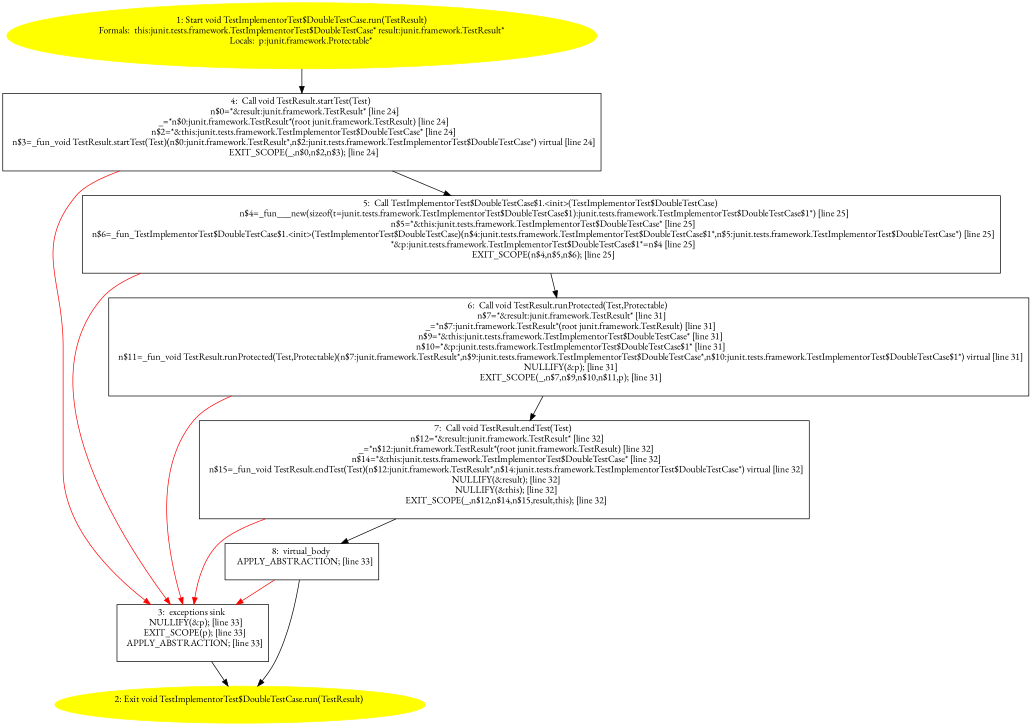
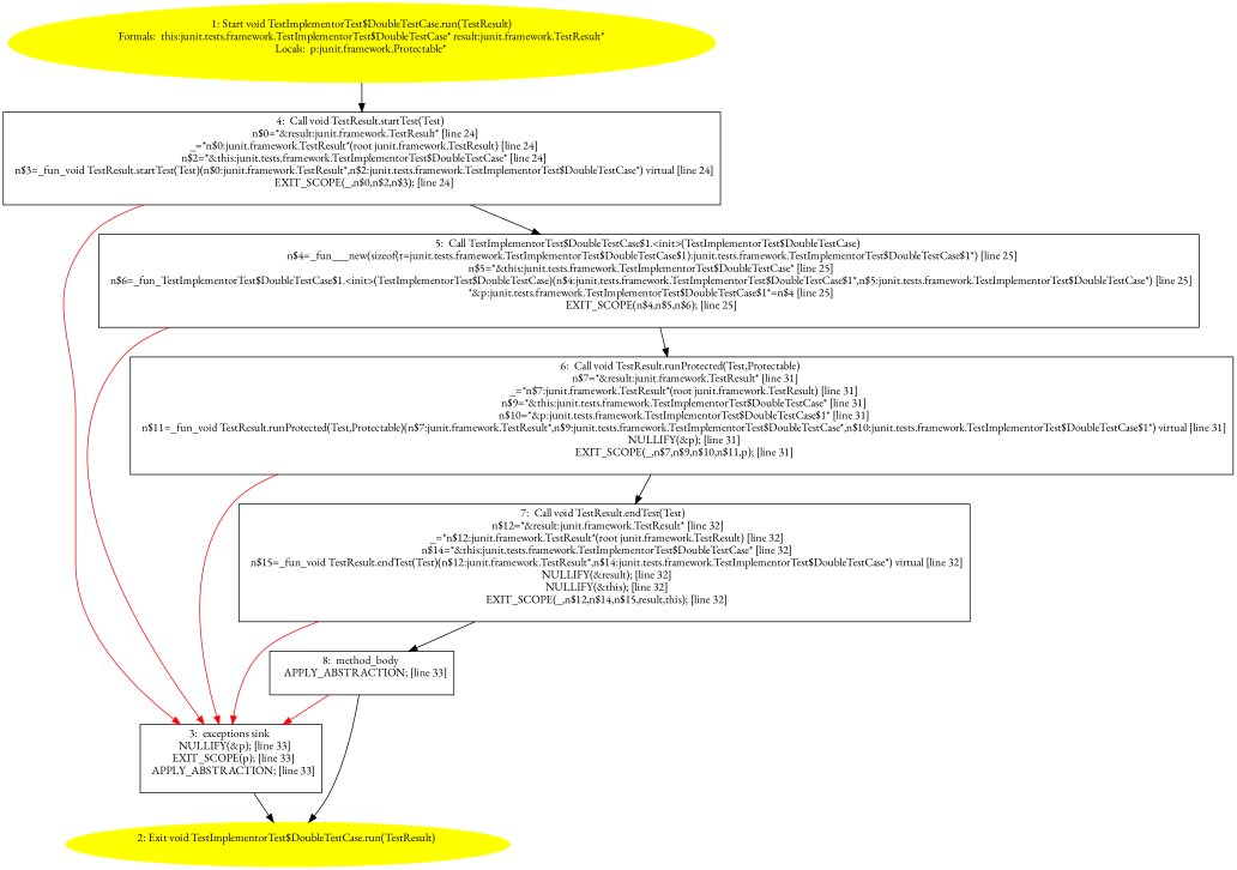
  digraph {
    fontname="EB Garamond"
    node [fontname="EB Garamond" shape=box]
    edge [fontname="EB Garamond"]
    n1 [color=yellow label="1: Start void TestImplementorTest$DoubleTestCase.run(TestResult)\nFormals:  this:junit.tests.framework.TestImplementorTest$DoubleTestCase* result:junit.framework.TestResult*\nLocals:  p:junit.framework.Protectable* \n  " style=filled shape=""]
    n2 [label="4:  Call void TestResult.startTest(Test) \n   n$0=*&result:junit.framework.TestResult* [line 24]\n  _=*n$0:junit.framework.TestResult*(root junit.framework.TestResult) [line 24]\n  n$2=*&this:junit.tests.framework.TestImplementorTest$DoubleTestCase* [line 24]\n  n$3=_fun_void TestResult.startTest(Test)(n$0:junit.framework.TestResult*,n$2:junit.tests.framework.TestImplementorTest$DoubleTestCase*) virtual [line 24]\n  EXIT_SCOPE(_,n$0,n$2,n$3); [line 24]\n "]
    n3 [label="3:  exceptions sink \n   NULLIFY(&p); [line 33]\n  EXIT_SCOPE(p); [line 33]\n  APPLY_ABSTRACTION; [line 33]\n "]
    n4 [label="5:  Call TestImplementorTest$DoubleTestCase$1.<init>(TestImplementorTest$DoubleTestCase) \n   n$4=_fun___new(sizeof(t=junit.tests.framework.TestImplementorTest$DoubleTestCase$1):junit.tests.framework.TestImplementorTest$DoubleTestCase$1*) [line 25]\n  n$5=*&this:junit.tests.framework.TestImplementorTest$DoubleTestCase* [line 25]\n  n$6=_fun_TestImplementorTest$DoubleTestCase$1.<init>(TestImplementorTest$DoubleTestCase)(n$4:junit.tests.framework.TestImplementorTest$DoubleTestCase$1*,n$5:junit.tests.framework.TestImplementorTest$DoubleTestCase*) [line 25]\n  *&p:junit.tests.framework.TestImplementorTest$DoubleTestCase$1*=n$4 [line 25]\n  EXIT_SCOPE(n$4,n$5,n$6); [line 25]\n "]
    n5 [color=yellow label="2: Exit void TestImplementorTest$DoubleTestCase.run(TestResult) \n  " style=filled shape=""]
    n6 [label="6:  Call void TestResult.runProtected(Test,Protectable) \n   n$7=*&result:junit.framework.TestResult* [line 31]\n  _=*n$7:junit.framework.TestResult*(root junit.framework.TestResult) [line 31]\n  n$9=*&this:junit.tests.framework.TestImplementorTest$DoubleTestCase* [line 31]\n  n$10=*&p:junit.tests.framework.TestImplementorTest$DoubleTestCase$1* [line 31]\n  n$11=_fun_void TestResult.runProtected(Test,Protectable)(n$7:junit.framework.TestResult*,n$9:junit.tests.framework.TestImplementorTest$DoubleTestCase*,n$10:junit.tests.framework.TestImplementorTest$DoubleTestCase$1*) virtual [line 31]\n  NULLIFY(&p); [line 31]\n  EXIT_SCOPE(_,n$7,n$9,n$10,n$11,p); [line 31]\n "]
    n7 [label="7:  Call void TestResult.endTest(Test) \n   n$12=*&result:junit.framework.TestResult* [line 32]\n  _=*n$12:junit.framework.TestResult*(root junit.framework.TestResult) [line 32]\n  n$14=*&this:junit.tests.framework.TestImplementorTest$DoubleTestCase* [line 32]\n  n$15=_fun_void TestResult.endTest(Test)(n$12:junit.framework.TestResult*,n$14:junit.tests.framework.TestImplementorTest$DoubleTestCase*) virtual [line 32]\n  NULLIFY(&result); [line 32]\n  NULLIFY(&this); [line 32]\n  EXIT_SCOPE(_,n$12,n$14,n$15,result,this); [line 32]\n "]
-   n8 [label="8:  virtual_body \n   APPLY_ABSTRACTION; [line 33]\n "]
+   n8 [label="8:  method_body \n   APPLY_ABSTRACTION; [line 33]\n "]
    n1 -> n2
    n2 -> n3 [color=red]
    n2 -> n4
    n3 -> n5
    n4 -> n3 [color=red]
    n4 -> n6
    n6 -> n3 [color=red]
    n6 -> n7
    n7 -> n3 [color=red]
    n7 -> n8
    n8 -> n3 [color=red]
    n8 -> n5
  }
